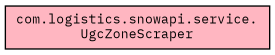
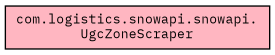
  digraph {
    rankdir=LR
    fontname="IBM Plex Mono"
-   n1 [color=black fillcolor=lightpink fontname="IBM Plex Mono" fontsize=10 height=0.2 label="com.logistics.snowapi.service.\lUgcZoneScraper" shape=record style=filled width=0.4]
+   n1 [color=black fillcolor=lightpink fontname="IBM Plex Mono" fontsize=10 height=0.2 label="com.logistics.snowapi.snowapi.\lUgcZoneScraper" shape=record style=filled width=0.4]
  }
